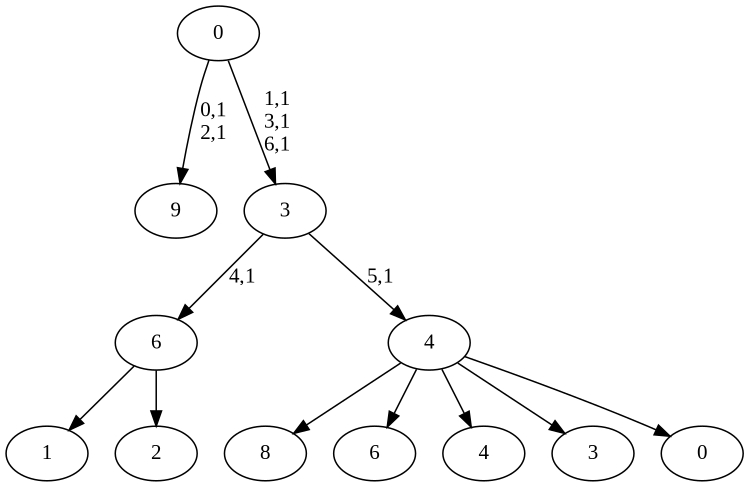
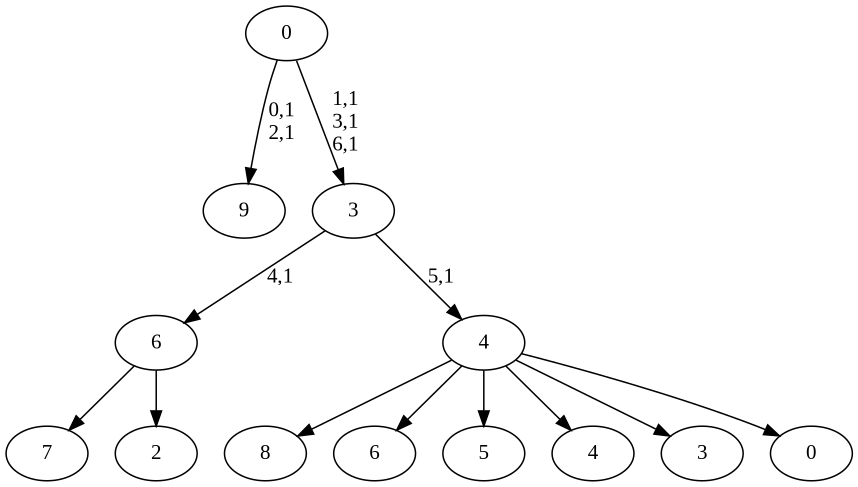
  digraph {
    fontname="Liberation Serif"
    node [fontname="Liberation Serif"]
    edge [fontname="Liberation Serif"]
    n1 [label=9]
    n2 [label=8]
-   n3 [label=1]
+   n3 [label=7]
    n4 [label=6]
+   n5 [label=5]
    n6 [label=4]
    n7 [label=3]
    n8 [label=2]
    6
    n10 [label=0]
    4
    3
    0
    6 -> n3
    6 -> n8
    4 -> n2
    4 -> n4
+   4 -> n5
    4 -> n6
    4 -> n7
    4 -> n10
    3 -> 6 [label="4,1"]
    3 -> 4 [label="5,1"]
    0 -> n1 [label="0,1\n2,1"]
    0 -> 3 [label="1,1\n3,1\n6,1"]
  }
